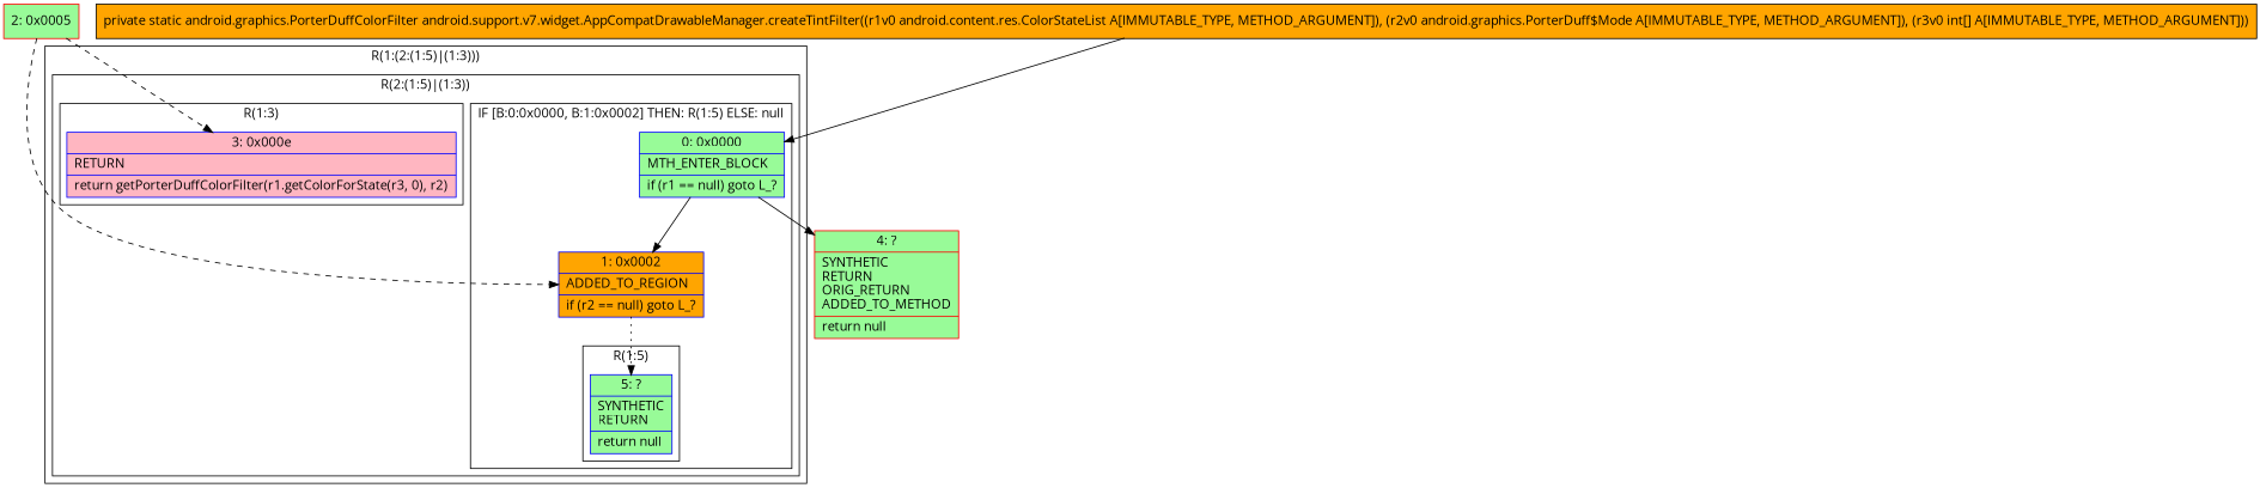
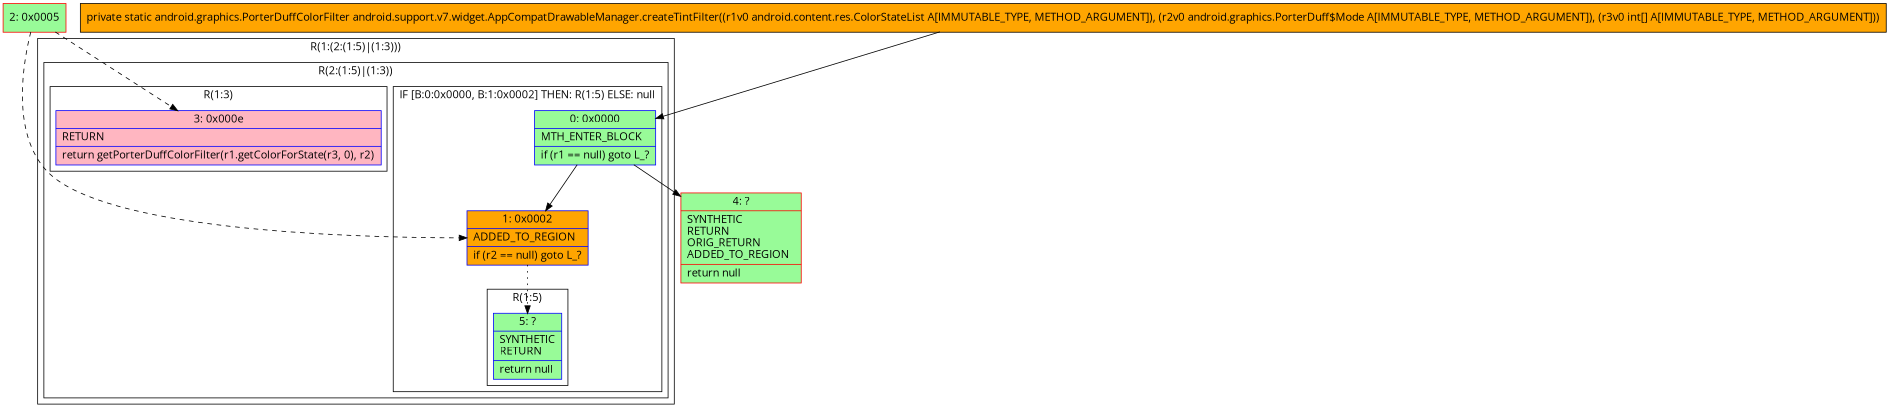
  digraph {
    fontname="Open Sans"
    node [color=blue fillcolor=palegreen fontname="Open Sans" shape=record style=filled]
    edge [fontname="Open Sans" style=solid]
    n1 [label="{5\:\ ?|SYNTHETIC\lRETURN\l|return null\l}"]
    n2 [label="{0\:\ 0x0000|MTH_ENTER_BLOCK\l|if (r1 == null) goto L_?\l}"]
    n3 [fillcolor=orange label="{1\:\ 0x0002|ADDED_TO_REGION\l|if (r2 == null) goto L_?\l}"]
    n4 [fillcolor=lightpink label="{3\:\ 0x000e|RETURN\l|return getPorterDuffColorFilter(r1.getColorForState(r3, 0), r2)\l}"]
-   n5 [color=red label="{4\:\ ?|SYNTHETIC\lRETURN\lORIG_RETURN\lADDED_TO_METHOD\l|return null\l}"]
+   n5 [color=red label="{4\:\ ?|SYNTHETIC\lRETURN\lORIG_RETURN\lADDED_TO_REGION\l|return null\l}"]
    n6 [color=red label="{2\:\ 0x0005}"]
    n7 [fillcolor=orange label="{private static android.graphics.PorterDuffColorFilter android.support.v7.widget.AppCompatDrawableManager.createTintFilter((r1v0 android.content.res.ColorStateList A[IMMUTABLE_TYPE, METHOD_ARGUMENT]), (r2v0 android.graphics.PorterDuff$Mode A[IMMUTABLE_TYPE, METHOD_ARGUMENT]), (r3v0 int[] A[IMMUTABLE_TYPE, METHOD_ARGUMENT])) }" color=""]
    subgraph cluster_1 {
      label="R(1:(2:(1:5)|(1:3)))"
      subgraph cluster_2 {
        label="R(2:(1:5)|(1:3))"
        subgraph cluster_3 {
          label="IF [B:0:0x0000, B:1:0x0002] THEN: R(1:5) ELSE: null"
          n2
          n3
          subgraph cluster_4 {
            label="R(1:5)"
            n1
          }
        }
        subgraph cluster_5 {
          label="R(1:3)"
          n4
        }
      }
    }
    n2 -> n3
    n2 -> n5
    n3 -> n1 [style=dotted]
    n6 -> n3 [style=dashed]
    n6 -> n4 [style=dashed]
    n7 -> n2
  }
